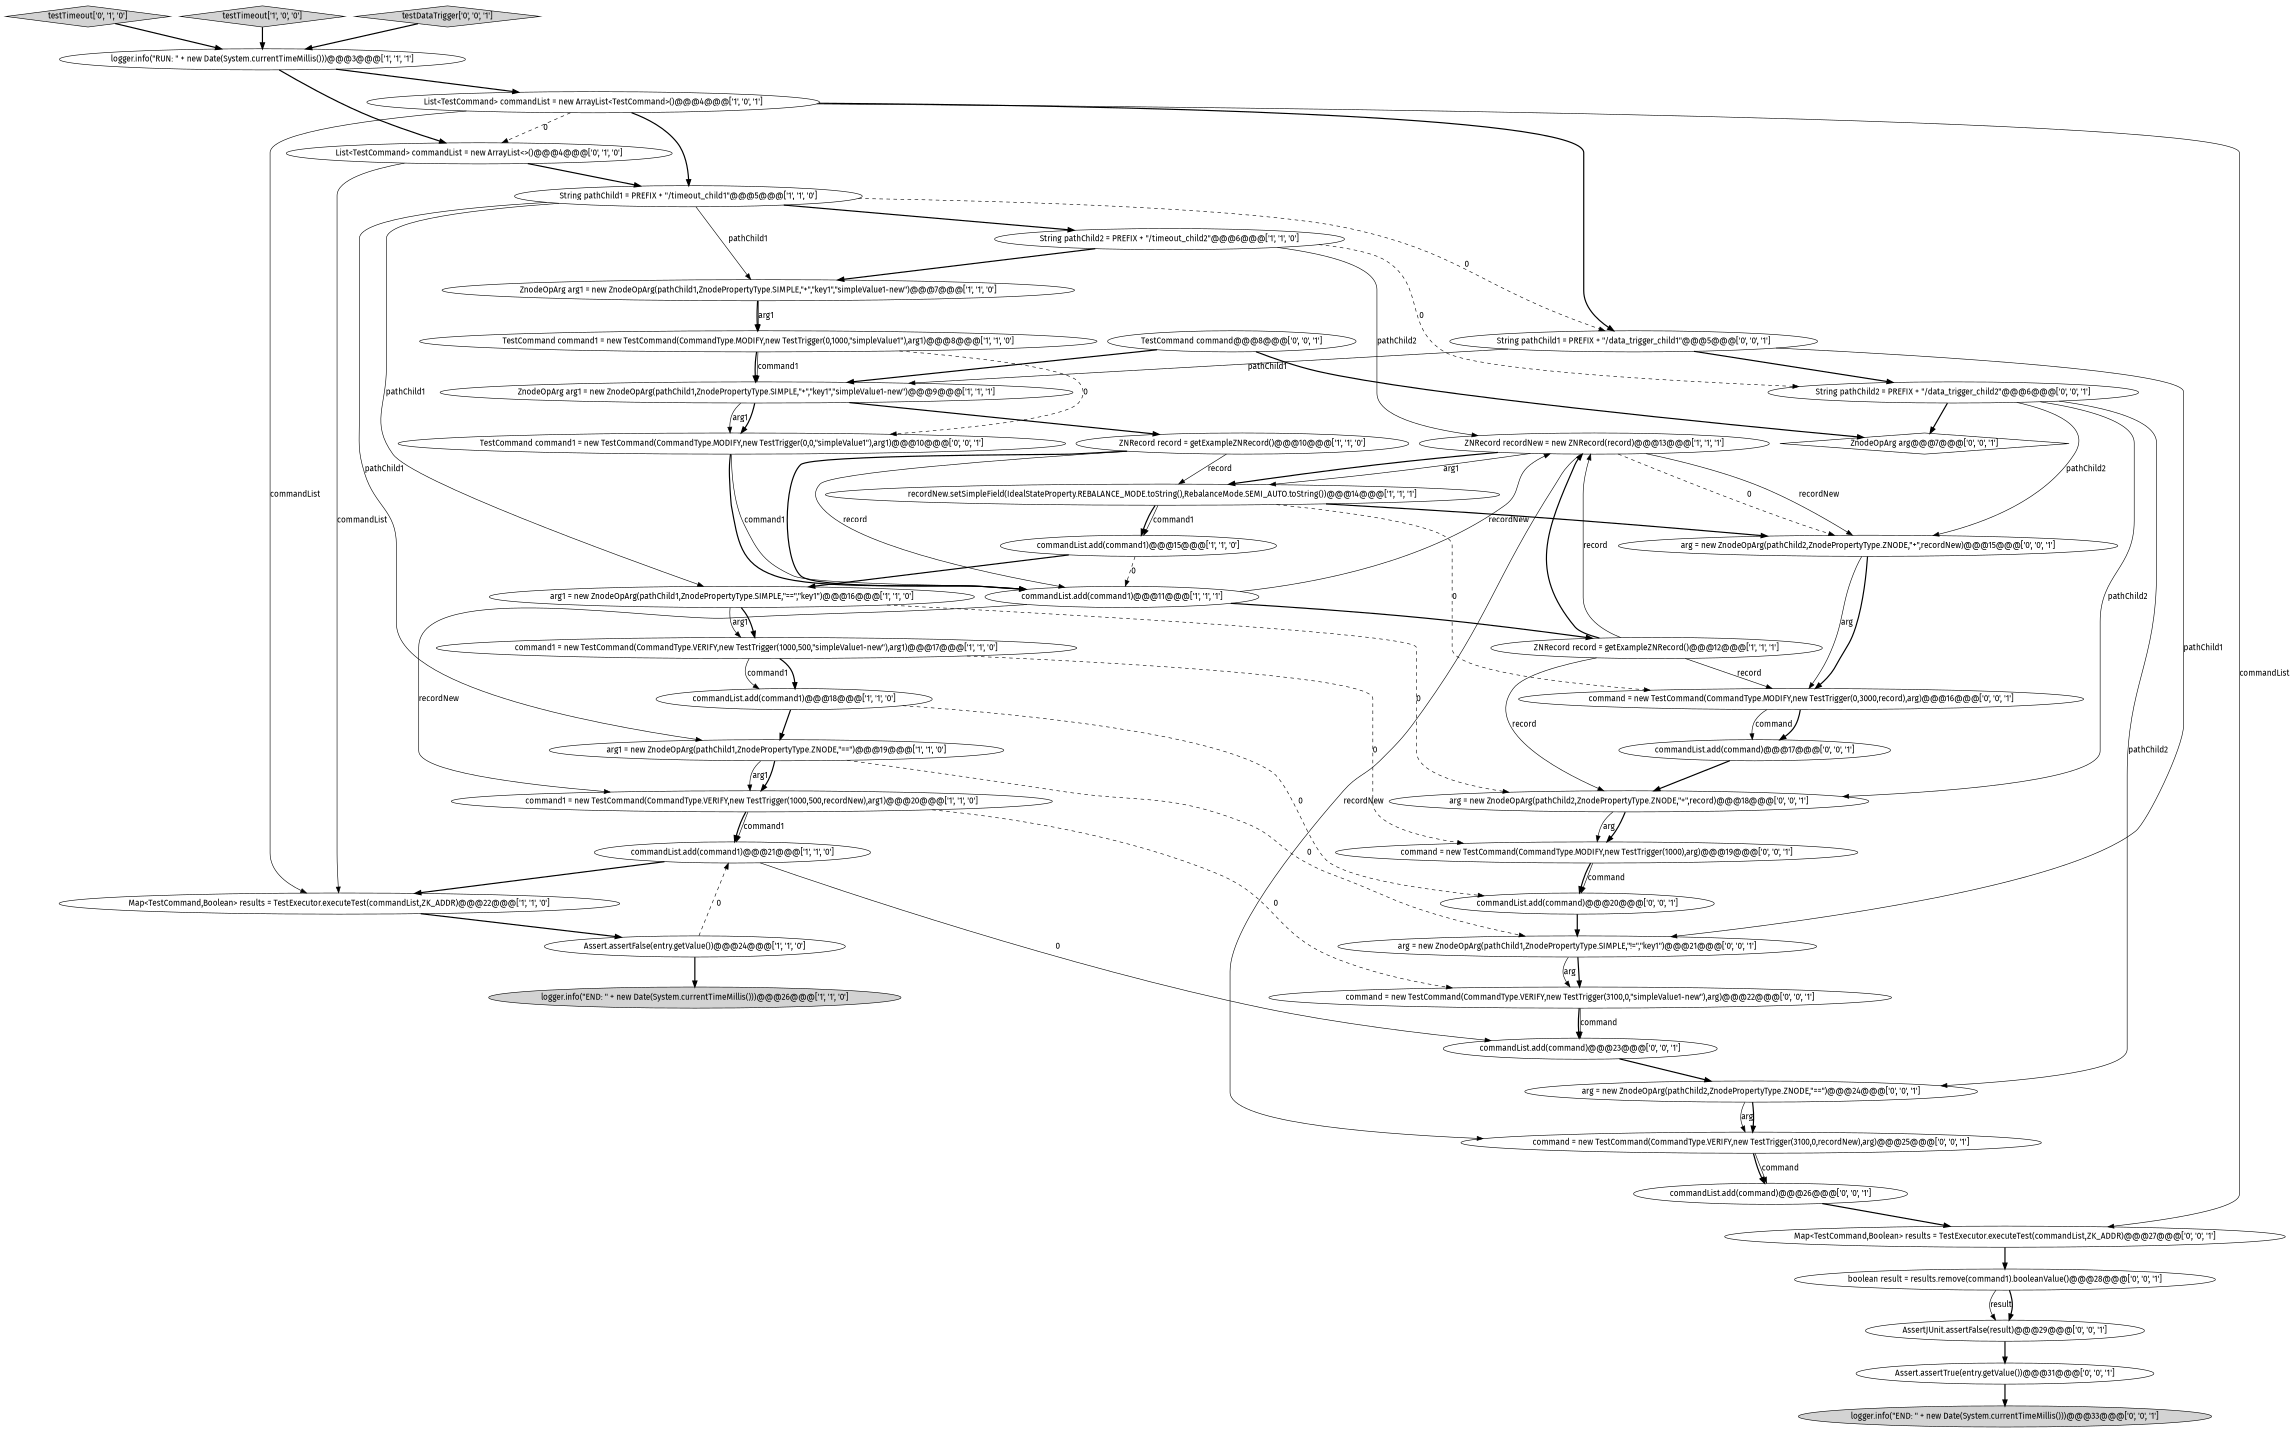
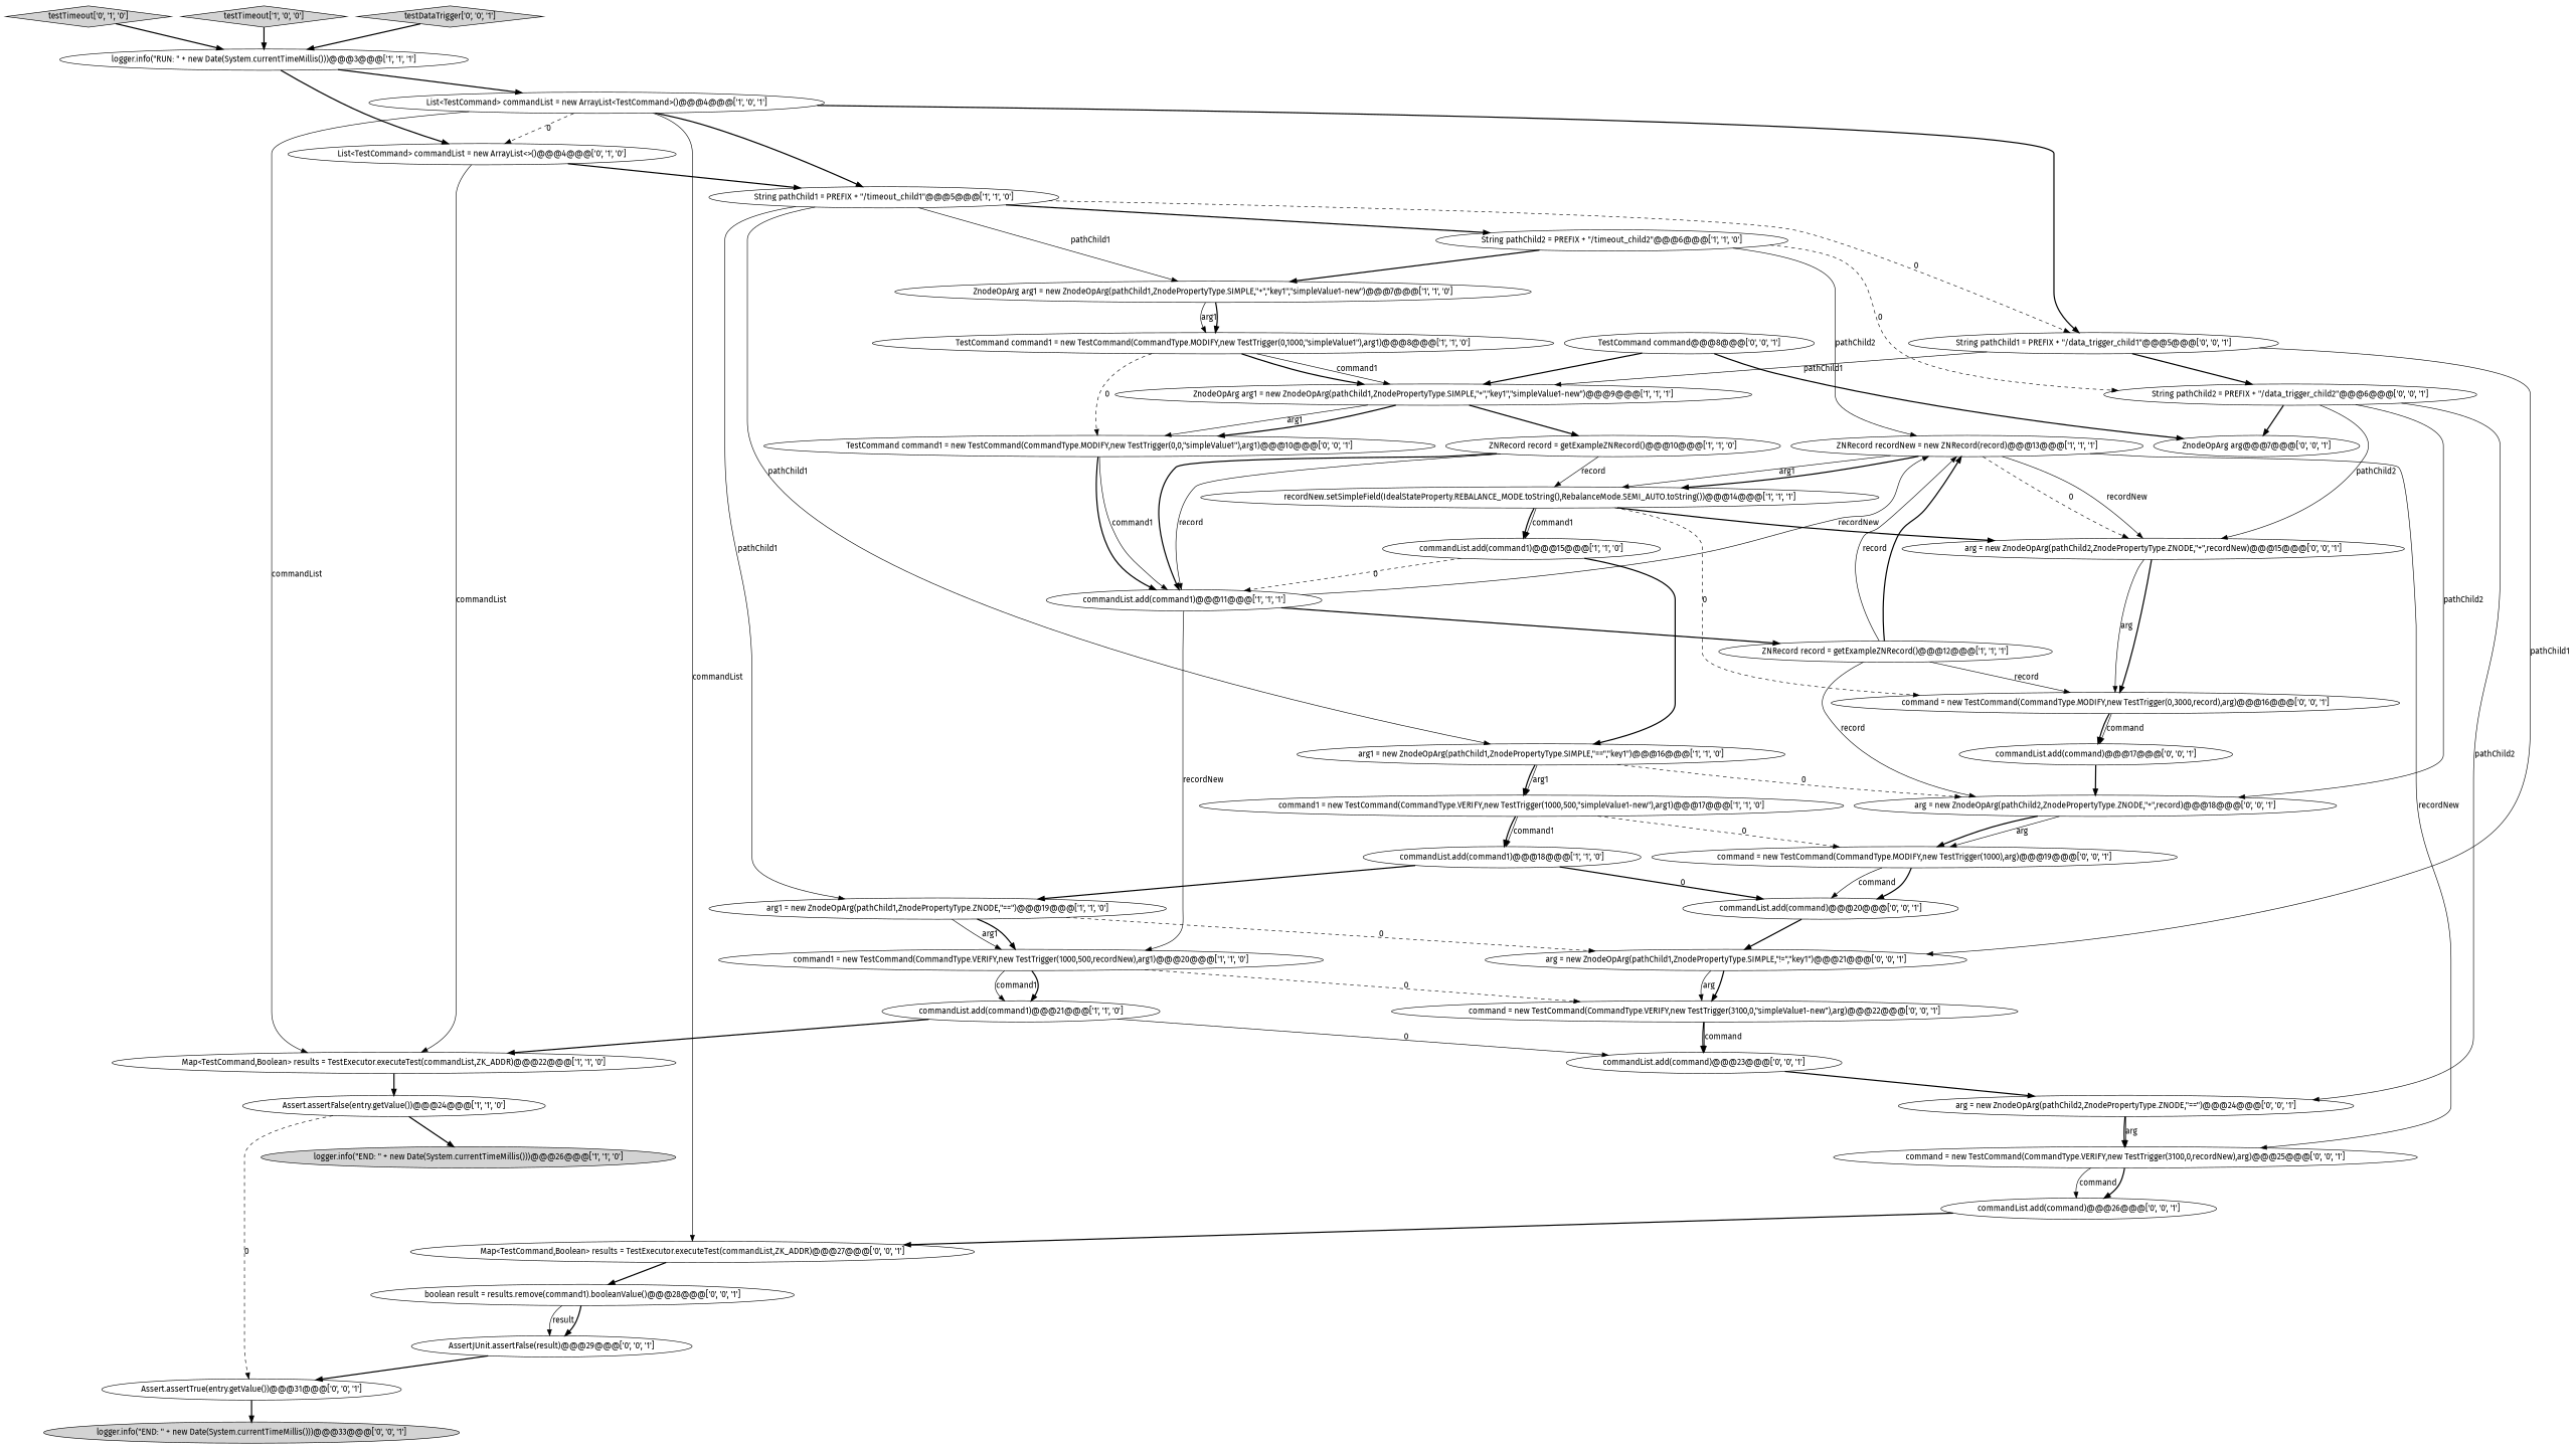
  digraph {
    fontname="Fira Sans"
    node [fillcolor=white fontname="Fira Sans" shape=ellipse style=filled]
    edge [fontname="Fira Sans" style=bold]
    n1 [label="String pathChild2 = PREFIX + \"/timeout_child2\"@@@6@@@['1', '1', '0']"]
    n2 [label="ZNRecord recordNew = new ZNRecord(record)@@@13@@@['1', '1', '1']"]
    n3 [label="ZnodeOpArg arg1 = new ZnodeOpArg(pathChild1,ZnodePropertyType.SIMPLE,\"+\",\"key1\",\"simpleValue1-new\")@@@7@@@['1', '1', '0']"]
    n4 [label="String pathChild2 = PREFIX + \"/data_trigger_child2\"@@@6@@@['0', '0', '1']"]
    n5 [label="command = new TestCommand(CommandType.VERIFY,new TestTrigger(3100,0,recordNew),arg)@@@25@@@['0', '0', '1']"]
    n6 [label="arg = new ZnodeOpArg(pathChild2,ZnodePropertyType.ZNODE,\"+\",recordNew)@@@15@@@['0', '0', '1']"]
    n7 [label="recordNew.setSimpleField(IdealStateProperty.REBALANCE_MODE.toString(),RebalanceMode.SEMI_AUTO.toString())@@@14@@@['1', '1', '1']"]
    n8 [label="TestCommand command1 = new TestCommand(CommandType.MODIFY,new TestTrigger(0,1000,\"simpleValue1\"),arg1)@@@8@@@['1', '1', '0']"]
    n9 [label="arg = new ZnodeOpArg(pathChild2,ZnodePropertyType.ZNODE,\"+\",record)@@@18@@@['0', '0', '1']"]
-   n10 [label="ZnodeOpArg arg@@@7@@@['0', '0', '1']" shape=diamond]
+   n10 [label="ZnodeOpArg arg@@@7@@@['0', '0', '1']"]
    n11 [label="arg = new ZnodeOpArg(pathChild2,ZnodePropertyType.ZNODE,\"==\")@@@24@@@['0', '0', '1']"]
    n12 [label="commandList.add(command)@@@26@@@['0', '0', '1']"]
    n13 [label="command = new TestCommand(CommandType.MODIFY,new TestTrigger(0,3000,record),arg)@@@16@@@['0', '0', '1']"]
    n14 [label="commandList.add(command1)@@@15@@@['1', '1', '0']"]
    n15 [label="arg = new ZnodeOpArg(pathChild1,ZnodePropertyType.SIMPLE,\"!=\",\"key1\")@@@21@@@['0', '0', '1']"]
    n16 [label="command = new TestCommand(CommandType.VERIFY,new TestTrigger(3100,0,\"simpleValue1-new\"),arg)@@@22@@@['0', '0', '1']"]
    n17 [label="commandList.add(command)@@@23@@@['0', '0', '1']"]
    n18 [label="commandList.add(command)@@@17@@@['0', '0', '1']"]
    n19 [label="ZnodeOpArg arg1 = new ZnodeOpArg(pathChild1,ZnodePropertyType.SIMPLE,\"+\",\"key1\",\"simpleValue1-new\")@@@9@@@['1', '1', '1']"]
    n20 [label="TestCommand command1 = new TestCommand(CommandType.MODIFY,new TestTrigger(0,0,\"simpleValue1\"),arg1)@@@10@@@['0', '0', '1']"]
    n21 [label="boolean result = results.remove(command1).booleanValue()@@@28@@@['0', '0', '1']"]
    n22 [label="AssertJUnit.assertFalse(result)@@@29@@@['0', '0', '1']"]
    n23 [label="Assert.assertTrue(entry.getValue())@@@31@@@['0', '0', '1']"]
    n24 [label="ZNRecord record = getExampleZNRecord()@@@10@@@['1', '1', '0']"]
    n25 [label="commandList.add(command1)@@@11@@@['1', '1', '1']"]
    n26 [label="ZNRecord record = getExampleZNRecord()@@@12@@@['1', '1', '1']"]
    n27 [label="command1 = new TestCommand(CommandType.VERIFY,new TestTrigger(1000,500,recordNew),arg1)@@@20@@@['1', '1', '0']"]
    n28 [label="command = new TestCommand(CommandType.MODIFY,new TestTrigger(1000),arg)@@@19@@@['0', '0', '1']"]
    n29 [label="commandList.add(command)@@@20@@@['0', '0', '1']"]
    n30 [label="TestCommand command@@@8@@@['0', '0', '1']"]
    n31 [label="arg1 = new ZnodeOpArg(pathChild1,ZnodePropertyType.SIMPLE,\"==\",\"key1\")@@@16@@@['1', '1', '0']"]
    n32 [label="command1 = new TestCommand(CommandType.VERIFY,new TestTrigger(1000,500,\"simpleValue1-new\"),arg1)@@@17@@@['1', '1', '0']"]
    n33 [fillcolor=lightgray label="testTimeout['0', '1', '0']" shape=diamond]
    n34 [label="logger.info(\"RUN: \" + new Date(System.currentTimeMillis()))@@@3@@@['1', '1', '1']"]
    n35 [label="List<TestCommand> commandList = new ArrayList<TestCommand>()@@@4@@@['1', '0', '1']"]
    n36 [label="List<TestCommand> commandList = new ArrayList<>()@@@4@@@['0', '1', '0']"]
    n37 [fillcolor=lightgray label="testTimeout['1', '0', '0']" shape=diamond]
    n38 [label="Map<TestCommand,Boolean> results = TestExecutor.executeTest(commandList,ZK_ADDR)@@@27@@@['0', '0', '1']"]
    n39 [fillcolor=lightgray label="logger.info(\"END: \" + new Date(System.currentTimeMillis()))@@@26@@@['1', '1', '0']"]
    n40 [label="commandList.add(command1)@@@21@@@['1', '1', '0']"]
    n41 [label="String pathChild1 = PREFIX + \"/data_trigger_child1\"@@@5@@@['0', '0', '1']"]
    n42 [label="Map<TestCommand,Boolean> results = TestExecutor.executeTest(commandList,ZK_ADDR)@@@22@@@['1', '1', '0']"]
    n43 [label="String pathChild1 = PREFIX + \"/timeout_child1\"@@@5@@@['1', '1', '0']"]
    n44 [label="Assert.assertFalse(entry.getValue())@@@24@@@['1', '1', '0']"]
    n45 [label="arg1 = new ZnodeOpArg(pathChild1,ZnodePropertyType.ZNODE,\"==\")@@@19@@@['1', '1', '0']"]
    n46 [fillcolor=lightgray label="logger.info(\"END: \" + new Date(System.currentTimeMillis()))@@@33@@@['0', '0', '1']"]
    n47 [fillcolor=lightgray label="testDataTrigger['0', '0', '1']" shape=diamond]
    n48 [label="commandList.add(command1)@@@18@@@['1', '1', '0']"]
    n1 -> n2 [label=pathChild2 style=solid]
    n1 -> n3
    n1 -> n4 [label=0 style=dashed]
    n2 -> n5 [label=recordNew style=solid]
    n2 -> n6 [label=0 style=dashed]
    n2 -> n6 [label=recordNew style=solid]
    n2 -> n7 [label=arg1 style=solid]
    n2 -> n7
    n3 -> n8 [label=arg1 style=solid]
    n3 -> n8
    n4 -> n6 [label=pathChild2 style=solid]
    n4 -> n9 [label=pathChild2 style=solid]
    n4 -> n10
    n4 -> n11 [label=pathChild2 style=solid]
    n5 -> n12 [label=command style=solid]
    n5 -> n12
    n6 -> n13 [label=arg style=solid]
    n6 -> n13
    n7 -> n6
    n7 -> n13 [label=0 style=dashed]
    n7 -> n14
    n7 -> n14 [label=command1 style=solid]
    n8 -> n19 [label=command1 style=solid]
    n8 -> n19
    n8 -> n20 [label=0 style=dashed]
    n9 -> n28 [label=arg style=solid]
    n9 -> n28
    n11 -> n5 [label=arg style=solid]
    n11 -> n5
    n12 -> n38
    n13 -> n18 [label=command style=solid]
    n13 -> n18
    n14 -> n25 [label=0 style=dashed]
    n14 -> n31
    n15 -> n16
    n15 -> n16 [label=arg style=solid]
    n16 -> n17 [label=command style=solid]
    n16 -> n17
    n17 -> n11
    n18 -> n9
    n19 -> n20 [label=arg1 style=solid]
    n19 -> n20
    n19 -> n24
    n20 -> n25 [label=command1 style=solid]
    n20 -> n25
    n21 -> n22 [label=result style=solid]
    n21 -> n22
    n22 -> n23
    n23 -> n46
    n24 -> n7 [label=record style=solid]
    n24 -> n25
    n24 -> n25 [label=record style=solid]
    n25 -> n2 [label=recordNew style=solid]
    n25 -> n26
    n25 -> n27 [label=recordNew style=solid]
    n26 -> n2
    n26 -> n2 [label=record style=solid]
    n26 -> n9 [label=record style=solid]
    n26 -> n13 [label=record style=solid]
    n27 -> n16 [label=0 style=dashed]
    n27 -> n40 [label=command1 style=solid]
    n27 -> n40
    n28 -> n29
    n28 -> n29 [label=command style=solid]
    n29 -> n15
    n30 -> n10
    n30 -> n19
    n31 -> n9 [label=0 style=dashed]
    n31 -> n32 [label=arg1 style=solid]
    n31 -> n32
    n32 -> n28 [label=0 style=dashed]
    n32 -> n48
    n32 -> n48 [label=command1 style=solid]
    n33 -> n34
    n34 -> n35
    n34 -> n36
    n35 -> n36 [label=0 style=dashed]
    n35 -> n38 [label=commandList style=solid]
    n35 -> n41
    n35 -> n42 [label=commandList style=solid]
    n35 -> n43
    n36 -> n42 [label=commandList style=solid]
    n36 -> n43
    n37 -> n34
    n38 -> n21
    n40 -> n17 [label=0 style=solid]
    n40 -> n42
    n41 -> n4
    n41 -> n15 [label=pathChild1 style=solid]
    n41 -> n19 [label=pathChild1 style=solid]
    n42 -> n44
    n43 -> n1
    n43 -> n3 [label=pathChild1 style=solid]
    n43 -> n31 [label=pathChild1 style=solid]
    n43 -> n41 [label=0 style=dashed]
    n43 -> n45 [label=pathChild1 style=solid]
-   n44 -> n40 [label=0 style=dashed]
+   n44 -> n23 [label=0 style=dashed]
    n44 -> n39
    n45 -> n15 [label=0 style=dashed]
    n45 -> n27 [label=arg1 style=solid]
    n45 -> n27
    n47 -> n34
-   n48 -> n29 [label=0 style=dashed]
+   n48 -> n29 [label=0]
    n48 -> n45
  }
